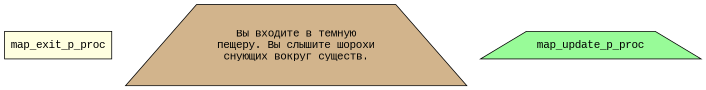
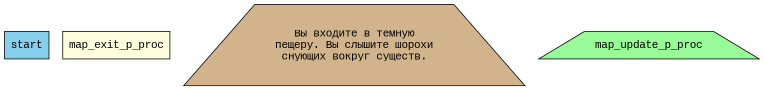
  digraph {
    fontname="Liberation Mono"
    node [color="#000000" style=filled shape=box fontname="Liberation Mono"]
+   start [fillcolor=skyblue]
    map_exit_p_proc [fillcolor=lightyellow]
    n3 [fillcolor=tan label="Вы входите в темную\nпещеру. Вы слышите шорохи\nснующих вокруг существ." shape=trapezium]
    map_update_p_proc [fillcolor=palegreen shape=trapezium]
  }
